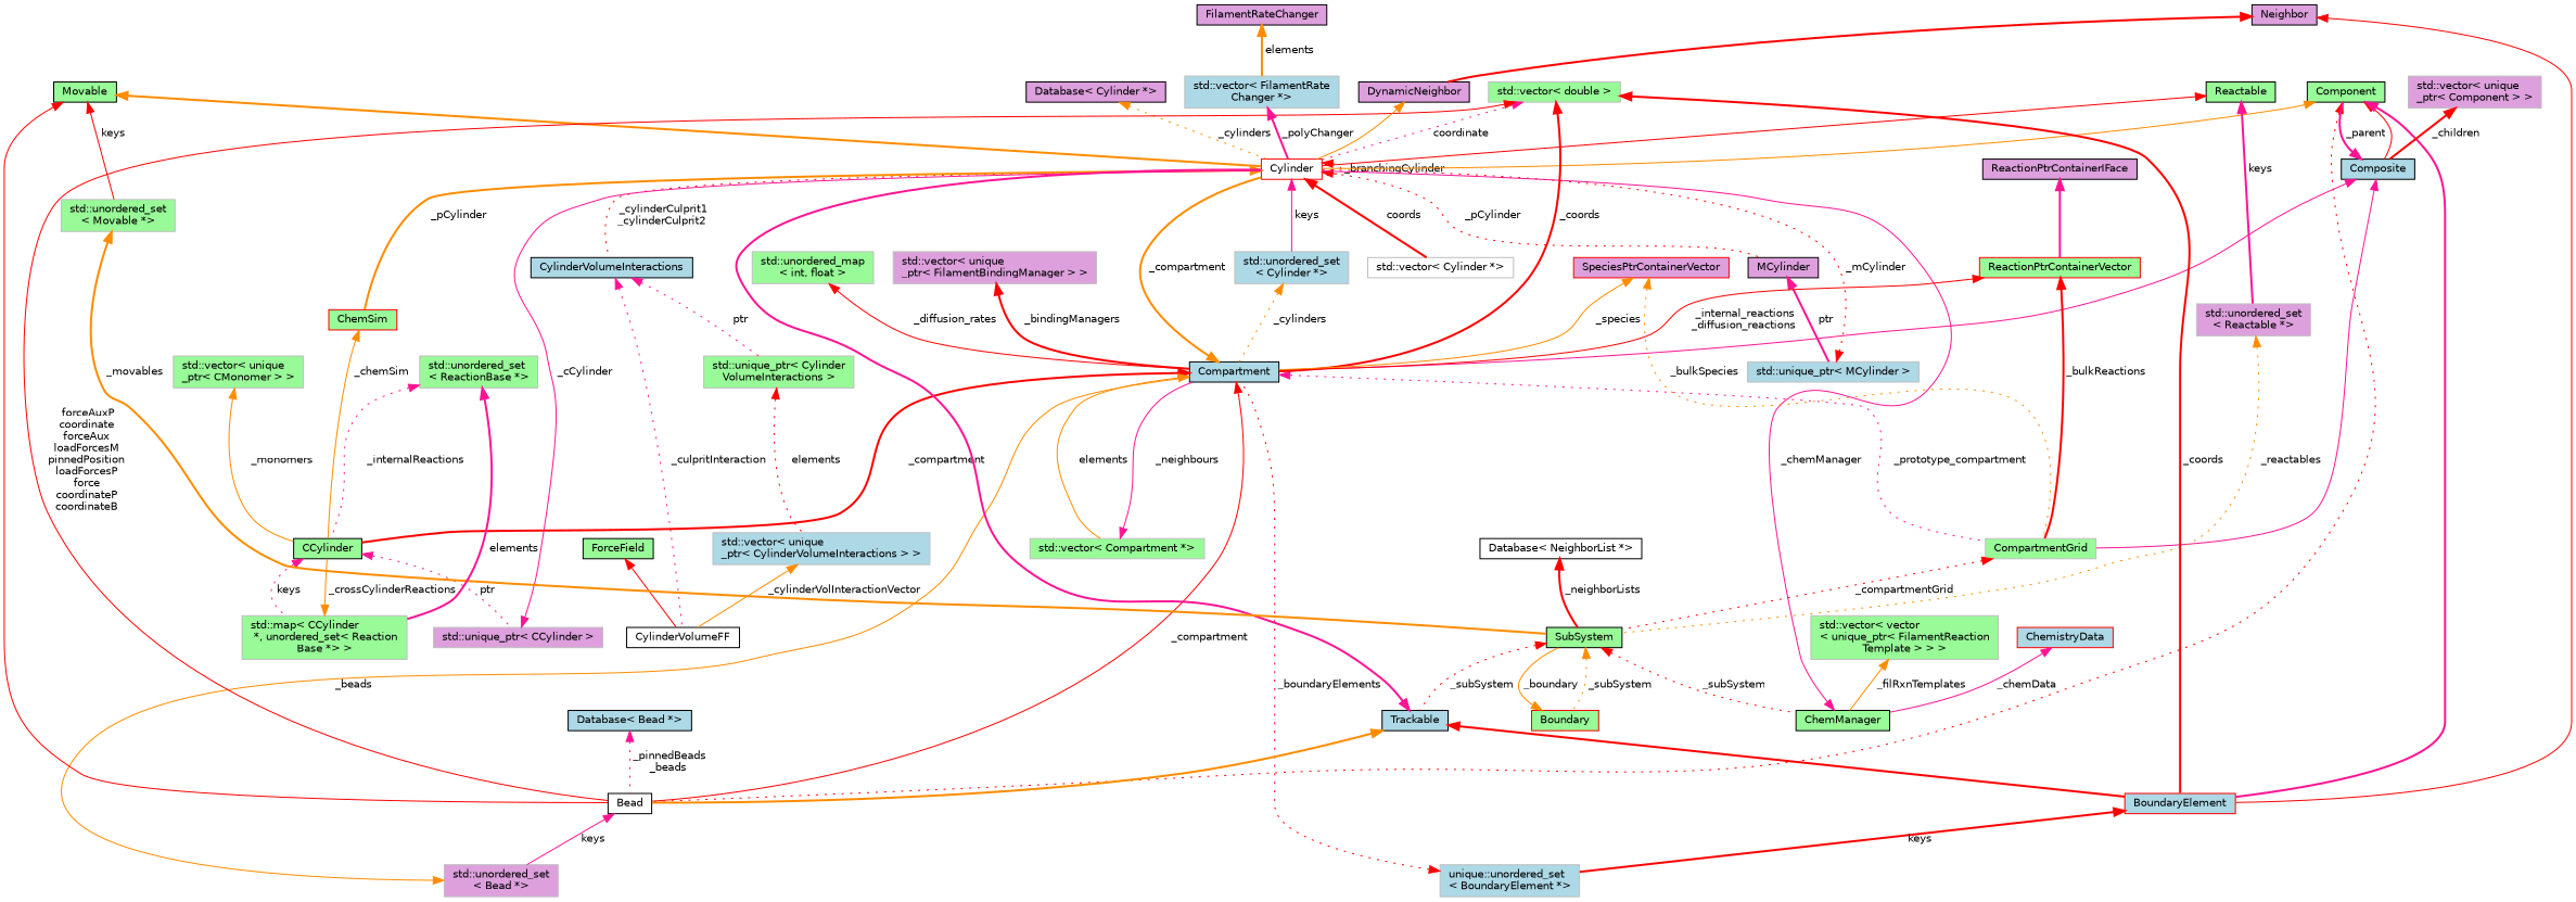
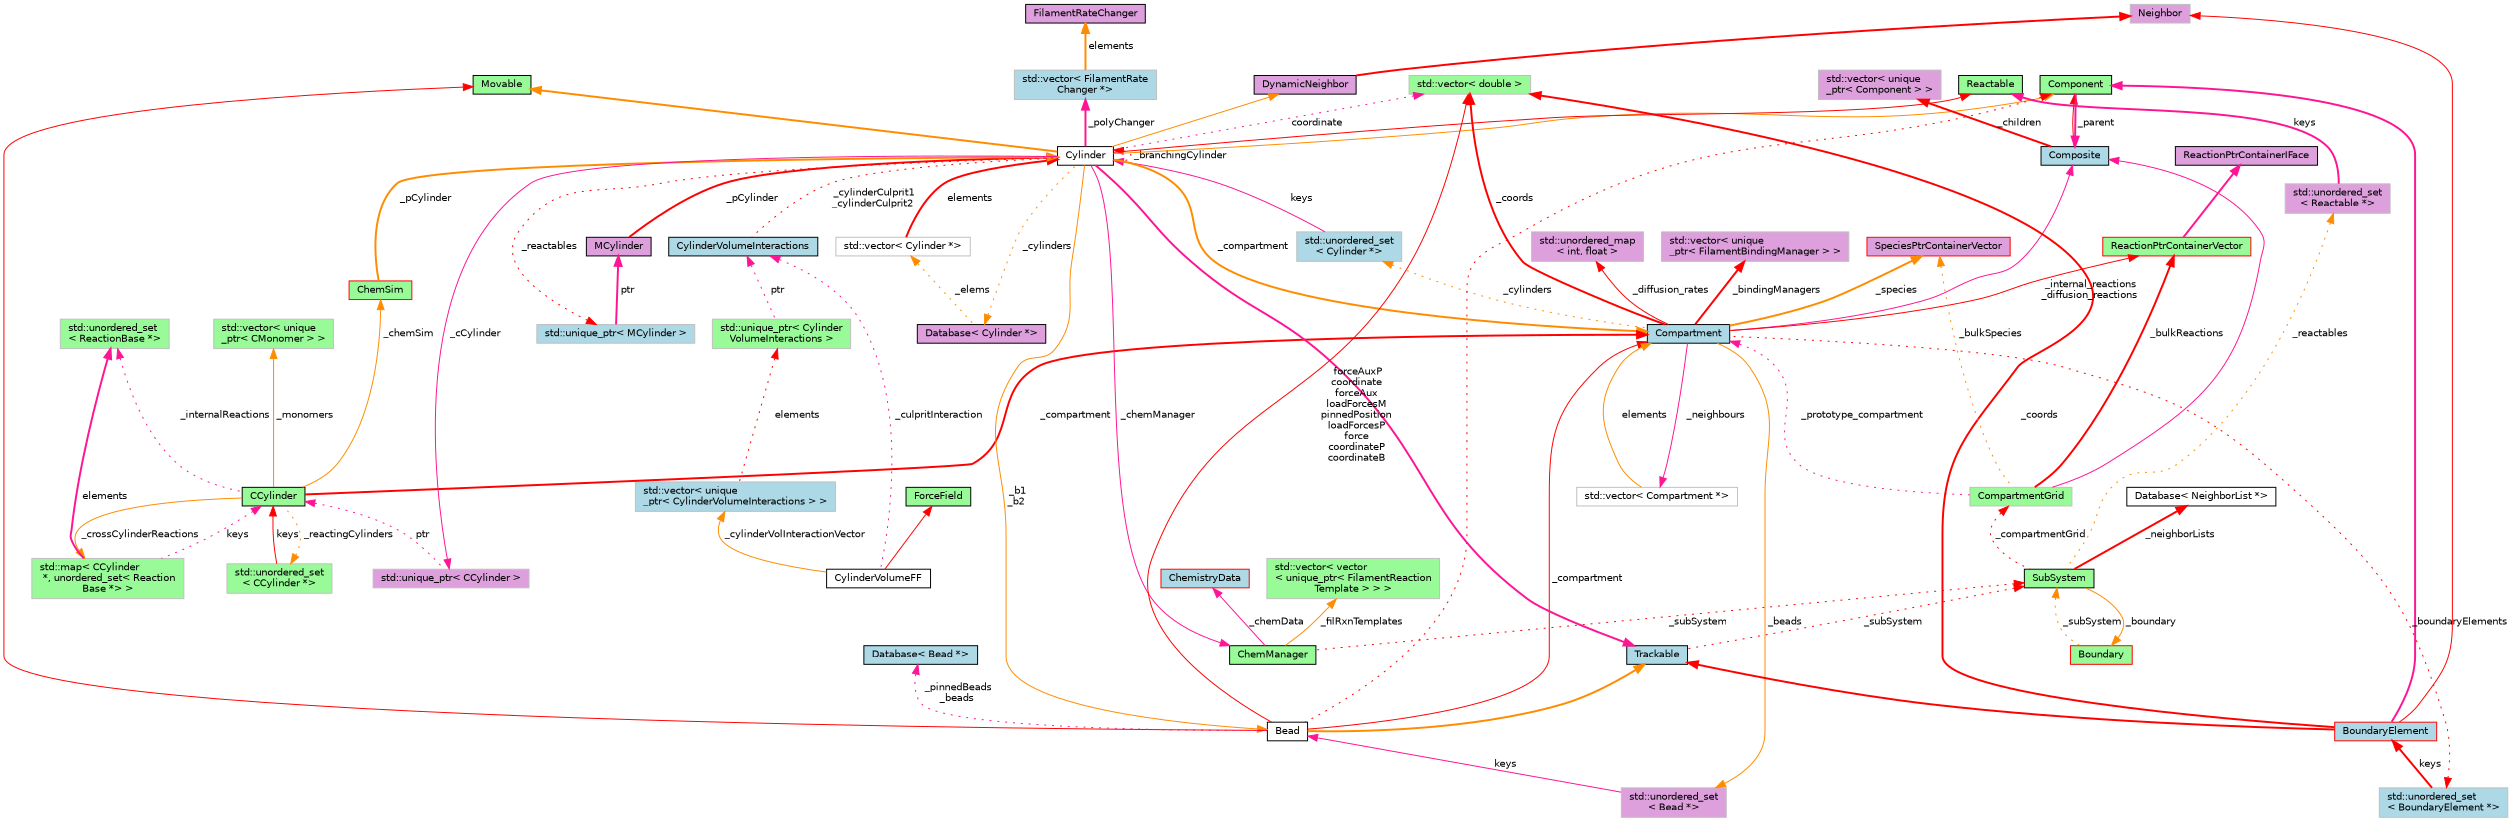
  digraph {
    node [color=black fillcolor=palegreen fontname=Helvetica fontsize=10 shape=record style=filled]
    edge [color=red dir=back fontname=Helvetica fontsize=10 labelfontname=Helvetica labelfontsize=10 style=solid]
    n1 [fillcolor=white fontcolor=black height=0.2 label=CylinderVolumeFF width=0.4]
    n2 [height=0.2 label=ForceField width=0.4]
    n3 [fillcolor=lightblue height=0.2 label=CylinderVolumeInteractions width=0.4]
    n4 [color=grey75 height=0.2 label="std::unique_ptr\< Cylinder\lVolumeInteractions \>" width=0.4]
    n5 [color=grey75 fillcolor=lightblue height=0.2 label="std::vector\< unique\l_ptr\< CylinderVolumeInteractions \> \>" width=0.4]
-   n6 [color=red fillcolor=white height=0.2 label=Cylinder width=0.4]
+   n6 [fillcolor=white height=0.2 label=Cylinder width=0.4]
    n7 [color=grey75 fillcolor=lightblue height=0.2 label="std::unordered_set\l\< Cylinder *\>" width=0.4]
    n8 [color=grey75 fillcolor=white height=0.2 label="std::vector\< Cylinder *\>" width=0.4]
    n9 [fillcolor=plum height=0.2 label=MCylinder width=0.4]
    n10 [color=red height=0.2 label=ChemSim width=0.4]
    n11 [fillcolor=lightblue height=0.2 label=Compartment width=0.4]
    n12 [height=0.2 label=CCylinder width=0.4]
    n13 [color=grey75 fillcolor=plum height=0.2 label="std::unique_ptr\< CCylinder \>" width=0.4]
    n14 [color=grey75 height=0.2 label="std::map\< CCylinder\l *, unordered_set\< Reaction\lBase *\> \>" width=0.4]
+   n15 [color=grey75 height=0.2 label="std::unordered_set\l\< CCylinder *\>" width=0.4]
    n16 [fillcolor=plum height=0.2 label="Database\< Cylinder *\>" width=0.4]
    n17 [color=grey75 fillcolor=lightblue height=0.2 label="std::unique_ptr\< MCylinder \>" width=0.4]
    n18 [height=0.2 label=Component width=0.4]
    n19 [fillcolor=lightblue height=0.2 label=Composite width=0.4]
    n20 [fillcolor=white height=0.2 label=Bead width=0.4]
    n21 [color=red fillcolor=lightblue height=0.2 label=BoundaryElement width=0.4]
    n22 [color=grey75 height=0.2 label=CompartmentGrid width=0.4]
    n23 [color=grey75 fillcolor=plum height=0.2 label="std::unordered_set\l\< Bead *\>" width=0.4]
-   n24 [color=grey75 fillcolor=lightblue height=0.2 label="unique::unordered_set\l\< BoundaryElement *\>" width=0.4]
+   n24 [color=grey75 fillcolor=lightblue height=0.2 label="std::unordered_set\l\< BoundaryElement *\>" width=0.4]
    n25 [height=0.2 label=SubSystem width=0.4]
-   n26 [color=grey75 height=0.2 label="std::vector\< Compartment *\>" width=0.4]
+   n26 [color=grey75 fillcolor=white height=0.2 label="std::vector\< Compartment *\>" width=0.4]
    n27 [color=grey75 fillcolor=plum height=0.2 label="std::vector\< unique\l_ptr\< Component \> \>" width=0.4]
    n28 [fillcolor=lightblue height=0.2 label=Trackable width=0.4]
    n29 [color=red height=0.2 label=Boundary width=0.4]
    n30 [height=0.2 label=ChemManager width=0.4]
-   n31 [color=grey75 height=0.2 label="std::unordered_set\l\< Movable *\>" width=0.4]
    n32 [height=0.2 label=Movable width=0.4]
    n33 [color=grey75 fillcolor=plum height=0.2 label="std::unordered_set\l\< Reactable *\>" width=0.4]
    n34 [height=0.2 label=Reactable width=0.4]
    n35 [fillcolor=lightblue height=0.2 label="Database\< Bead *\>" width=0.4]
    n36 [color=grey75 height=0.2 label="std::vector\< double \>" width=0.4]
-   n37 [fillcolor=plum height=0.2 label=Neighbor width=0.4]
+   n37 [color=grey75 fillcolor=plum height=0.2 label=Neighbor width=0.4]
    n38 [fillcolor=plum height=0.2 label=DynamicNeighbor width=0.4]
    n39 [color=red height=0.2 label=ReactionPtrContainerVector width=0.4]
    n40 [fillcolor=plum height=0.2 label=ReactionPtrContainerIFace width=0.4]
-   n41 [color=grey75 height=0.2 label="std::unordered_map\l\< int, float \>" width=0.4]
+   n41 [color=grey75 fillcolor=plum height=0.2 label="std::unordered_map\l\< int, float \>" width=0.4]
    n42 [color=grey75 fillcolor=plum height=0.2 label="std::vector\< unique\l_ptr\< FilamentBindingManager \> \>" width=0.4]
    n43 [color=red fillcolor=plum height=0.2 label=SpeciesPtrContainerVector width=0.4]
    n44 [fillcolor=white height=0.2 label="Database\< NeighborList *\>" width=0.4]
    n45 [color=grey75 fillcolor=lightblue height=0.2 label="std::vector\< FilamentRate\lChanger *\>" width=0.4]
    n46 [fillcolor=plum height=0.2 label=FilamentRateChanger width=0.4]
    n47 [color=grey75 height=0.2 label="std::unordered_set\l\< ReactionBase *\>" width=0.4]
    n48 [color=grey75 height=0.2 label="std::vector\< unique\l_ptr\< CMonomer \> \>" width=0.4]
    n49 [color=grey75 height=0.2 label="std::vector\< vector\l\< unique_ptr\< FilamentReaction\lTemplate \> \> \>" width=0.4]
    n50 [color=red fillcolor=lightblue height=0.2 label=ChemistryData width=0.4]
    n2 -> n1
    n3 -> n1 [color=deeppink label=" _culpritInteraction" style=dotted]
    n3 -> n4 [color=deeppink label=" ptr" style=dotted]
    n4 -> n5 [label=" elements" style=dotted]
    n5 -> n1 [color=darkorange label=" _cylinderVolInteractionVector"]
    n6 -> n3 [label=" _cylinderCulprit1\n_cylinderCulprit2" style=dotted]
    n6 -> n6 [label=" _branchingCylinder" style=dotted]
    n6 -> n7 [color=deeppink label=" keys"]
-   n6 -> n8 [label=" coords" style=bold]
-   n6 -> n9 [label=" _pCylinder" style=dotted]
+   n6 -> n8 [label=" elements" style=bold]
+   n6 -> n9 [label=" _pCylinder" style=bold]
    n6 -> n10 [color=darkorange label=" _pCylinder" style=bold]
    n7 -> n11 [color=darkorange label=" _cylinders" style=dotted]
+   n8 -> n16 [color=darkorange label=" _elems" style=dotted]
    n9 -> n17 [color=deeppink label=" ptr" style=bold]
    n10 -> n12 [color=darkorange label=" _chemSim"]
    n11 -> n6 [color=darkorange label=" _compartment" style=bold]
    n11 -> n12 [label=" _compartment" style=bold]
    n11 -> n20 [label=" _compartment"]
    n11 -> n22 [color=deeppink label=" _prototype_compartment" style=dotted]
    n11 -> n26 [color=darkorange label=" elements"]
    n12 -> n13 [color=deeppink label=" ptr" style=dotted]
    n12 -> n14 [color=deeppink label=" keys" style=dotted]
+   n12 -> n15 [label=" keys"]
    n13 -> n6 [color=deeppink label=" _cCylinder"]
    n14 -> n12 [color=darkorange label=" _crossCylinderReactions"]
+   n15 -> n12 [color=darkorange label=" _reactingCylinders" style=dotted]
    n16 -> n6 [color=darkorange label=" _cylinders" style=dotted]
-   n17 -> n6 [label=" _mCylinder" style=dotted]
+   n17 -> n6 [label=" _reactables" style=dotted]
    n18 -> n6 [color=darkorange]
    n18 -> n19
    n18 -> n20 [style=dotted]
    n18 -> n21 [color=deeppink style=bold]
    n19 -> n11 [color=deeppink]
    n19 -> n18 [color=deeppink label=" _parent" style=bold]
    n19 -> n22 [color=deeppink]
+   n20 -> n6 [color=darkorange label=" _b1\n_b2"]
    n20 -> n23 [color=deeppink label=" keys"]
    n21 -> n24 [label=" keys" style=bold]
    n22 -> n25 [label=" _compartmentGrid" style=dotted]
    n23 -> n11 [color=darkorange label=" _beads"]
    n24 -> n11 [label=" _boundaryElements" style=dotted]
    n25 -> n28 [label=" _subSystem" style=dotted]
    n25 -> n29 [color=darkorange label=" _subSystem" style=dotted]
    n25 -> n30 [label=" _subSystem" style=dotted]
    n26 -> n11 [color=deeppink label=" _neighbours"]
    n27 -> n19 [label=" _children" style=bold]
    n28 -> n6 [color=deeppink style=bold]
    n28 -> n20 [color=darkorange style=bold]
    n28 -> n21 [style=bold]
    n29 -> n25 [color=darkorange label=" _boundary"]
    n30 -> n6 [color=deeppink label=" _chemManager"]
-   n31 -> n25 [color=darkorange label=" _movables" style=bold]
    n32 -> n6 [color=darkorange style=bold]
    n32 -> n20
-   n32 -> n31 [label=" keys"]
    n33 -> n25 [color=darkorange label=" _reactables" style=dotted]
    n34 -> n6
    n34 -> n33 [color=deeppink label=" keys" style=bold]
    n35 -> n20 [color=deeppink label=" _pinnedBeads\n_beads" style=dotted]
    n36 -> n6 [color=deeppink label=" coordinate" style=dotted]
    n36 -> n11 [label=" _coords" style=bold]
    n36 -> n20 [label=" forceAuxP\ncoordinate\nforceAux\nloadForcesM\npinnedPosition\nloadForcesP\nforce\ncoordinateP\ncoordinateB"]
    n36 -> n21 [label=" _coords" style=bold]
    n37 -> n21
    n37 -> n38 [style=bold]
    n38 -> n6 [color=darkorange]
    n39 -> n11 [label=" _internal_reactions\n_diffusion_reactions"]
    n39 -> n22 [label=" _bulkReactions" style=bold]
    n40 -> n39 [color=deeppink style=bold]
    n41 -> n11 [label=" _diffusion_rates"]
    n42 -> n11 [label=" _bindingManagers" style=bold]
-   n43 -> n11 [color=darkorange label=" _species"]
+   n43 -> n11 [color=darkorange label=" _species" style=bold]
    n43 -> n22 [color=darkorange label=" _bulkSpecies" style=dotted]
    n44 -> n25 [label=" _neighborLists" style=bold]
    n45 -> n6 [color=deeppink label=" _polyChanger" style=bold]
    n46 -> n45 [color=darkorange label=" elements" style=bold]
    n47 -> n12 [color=deeppink label=" _internalReactions" style=dotted]
    n47 -> n14 [color=deeppink label=" elements" style=bold]
    n48 -> n12 [color=darkorange label=" _monomers"]
    n49 -> n30 [color=darkorange label=" _filRxnTemplates"]
    n50 -> n30 [color=deeppink label=" _chemData"]
  }
